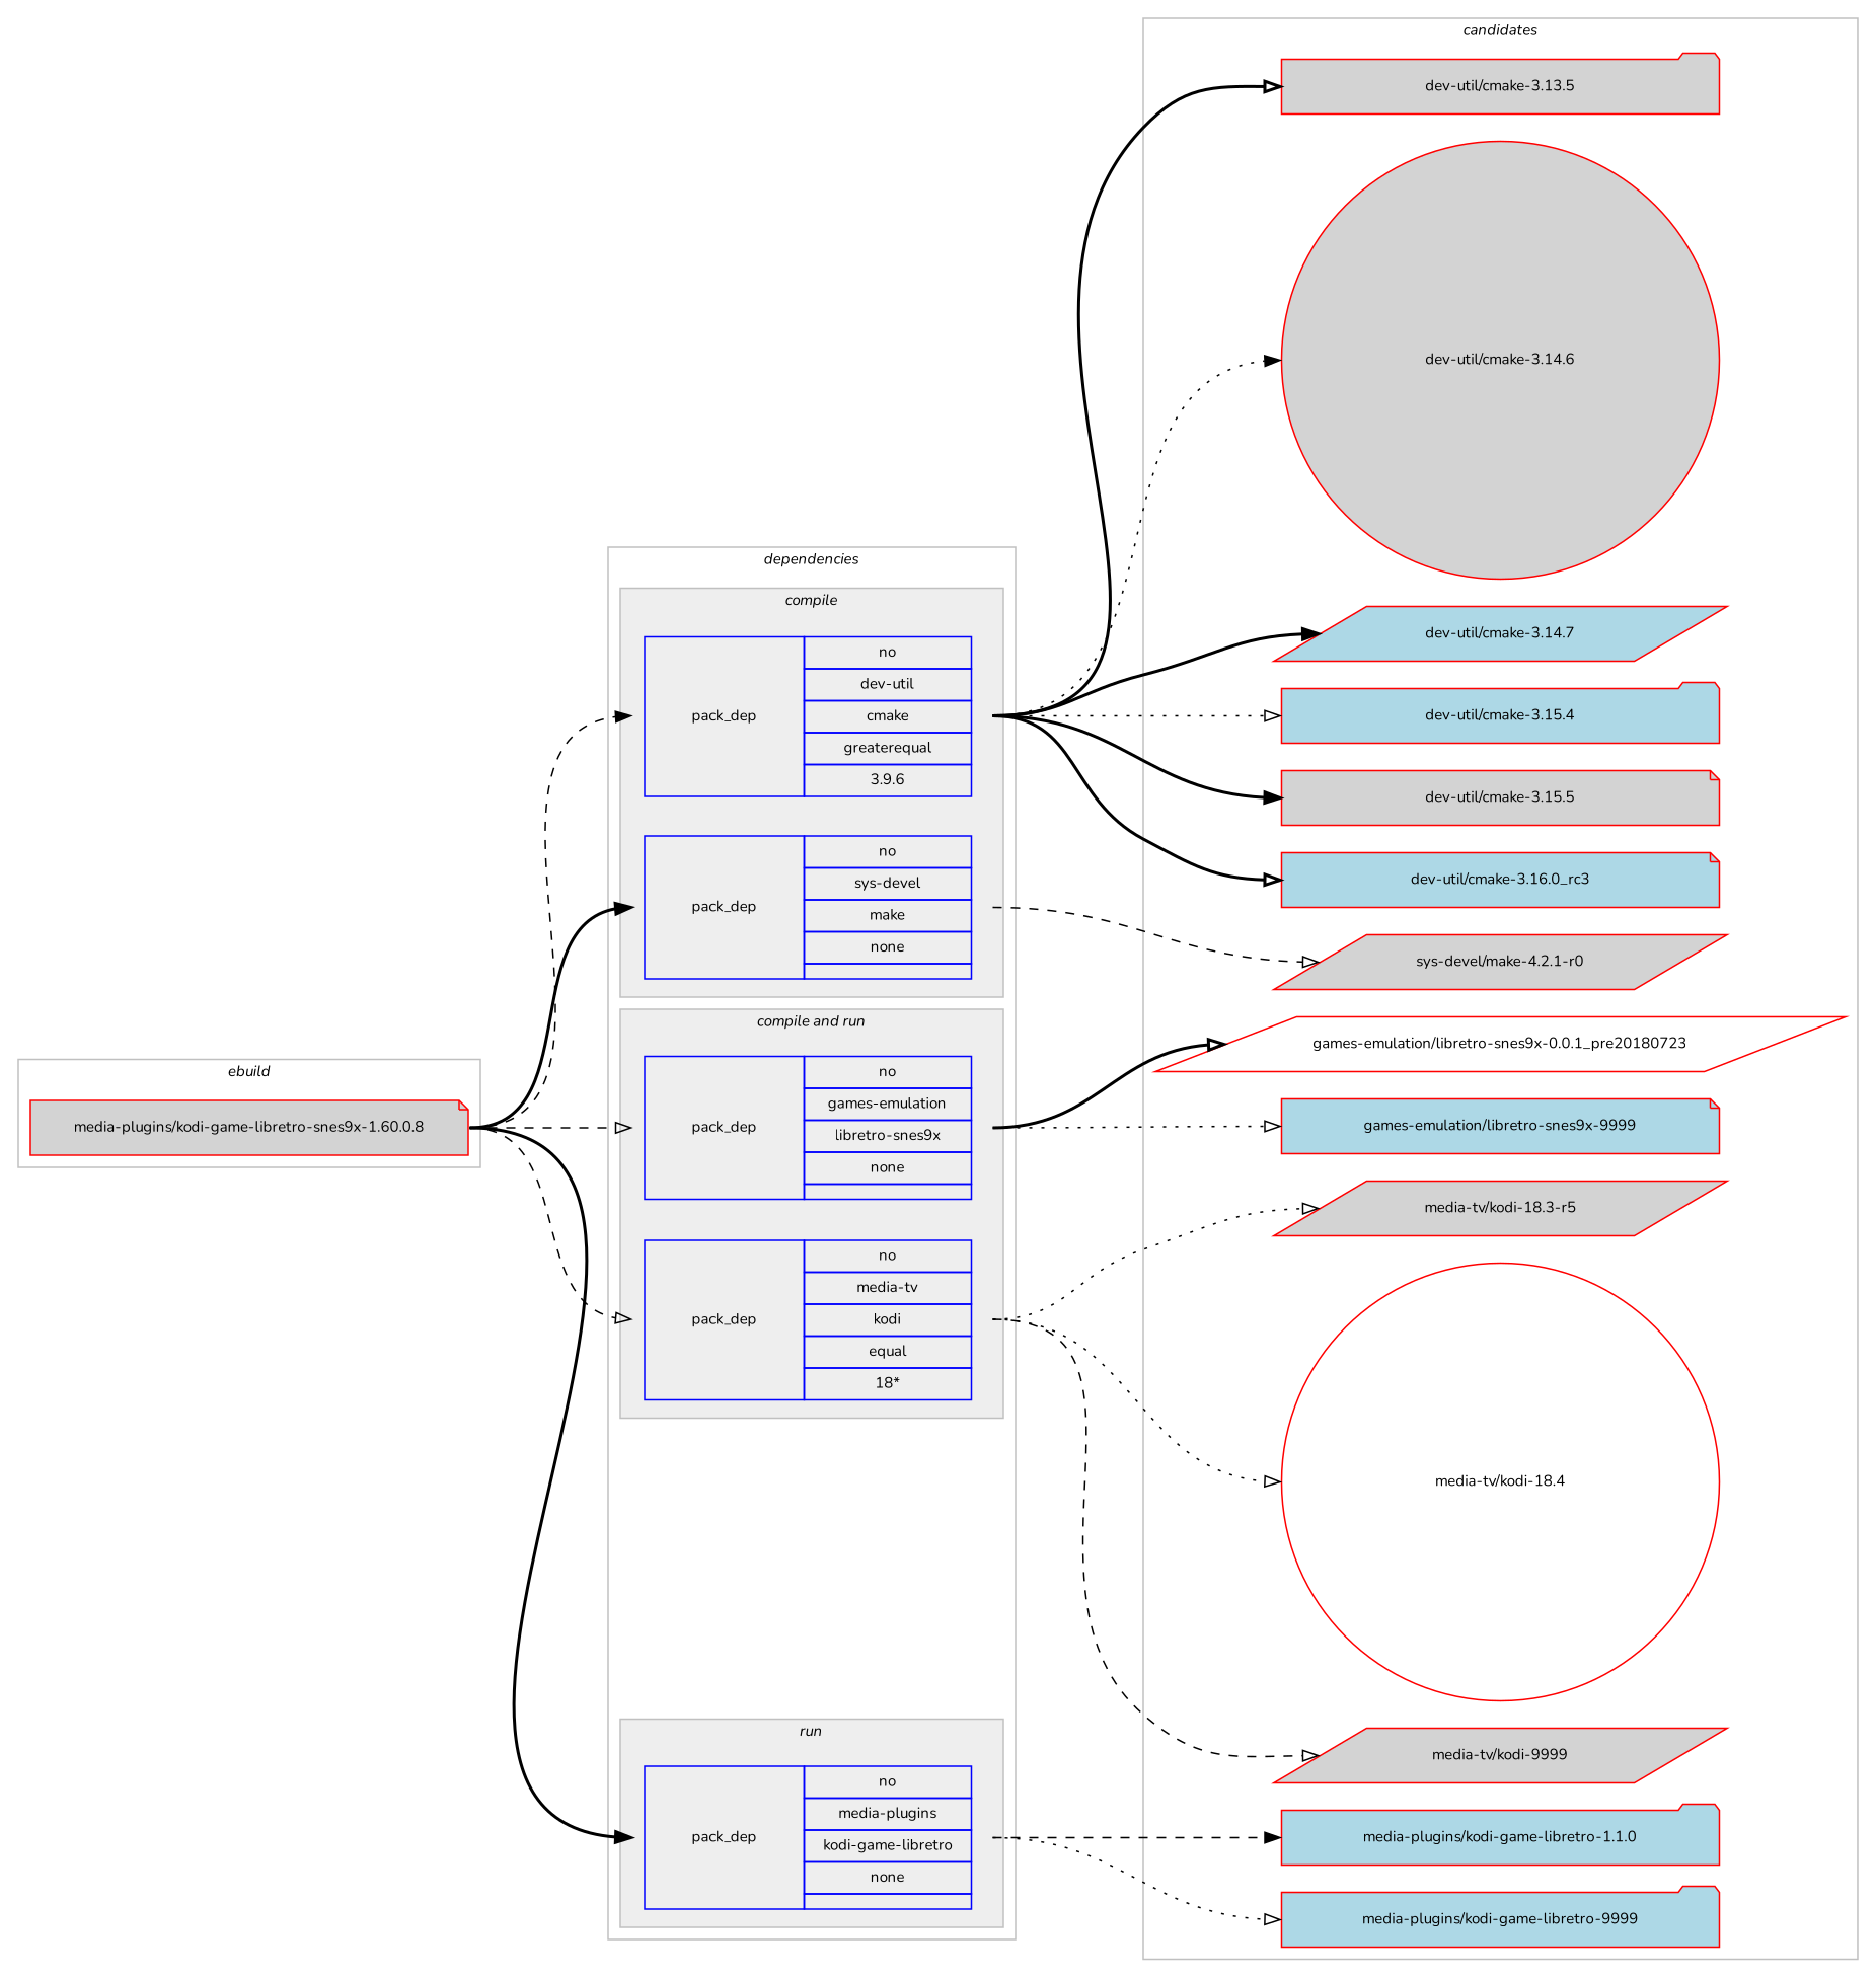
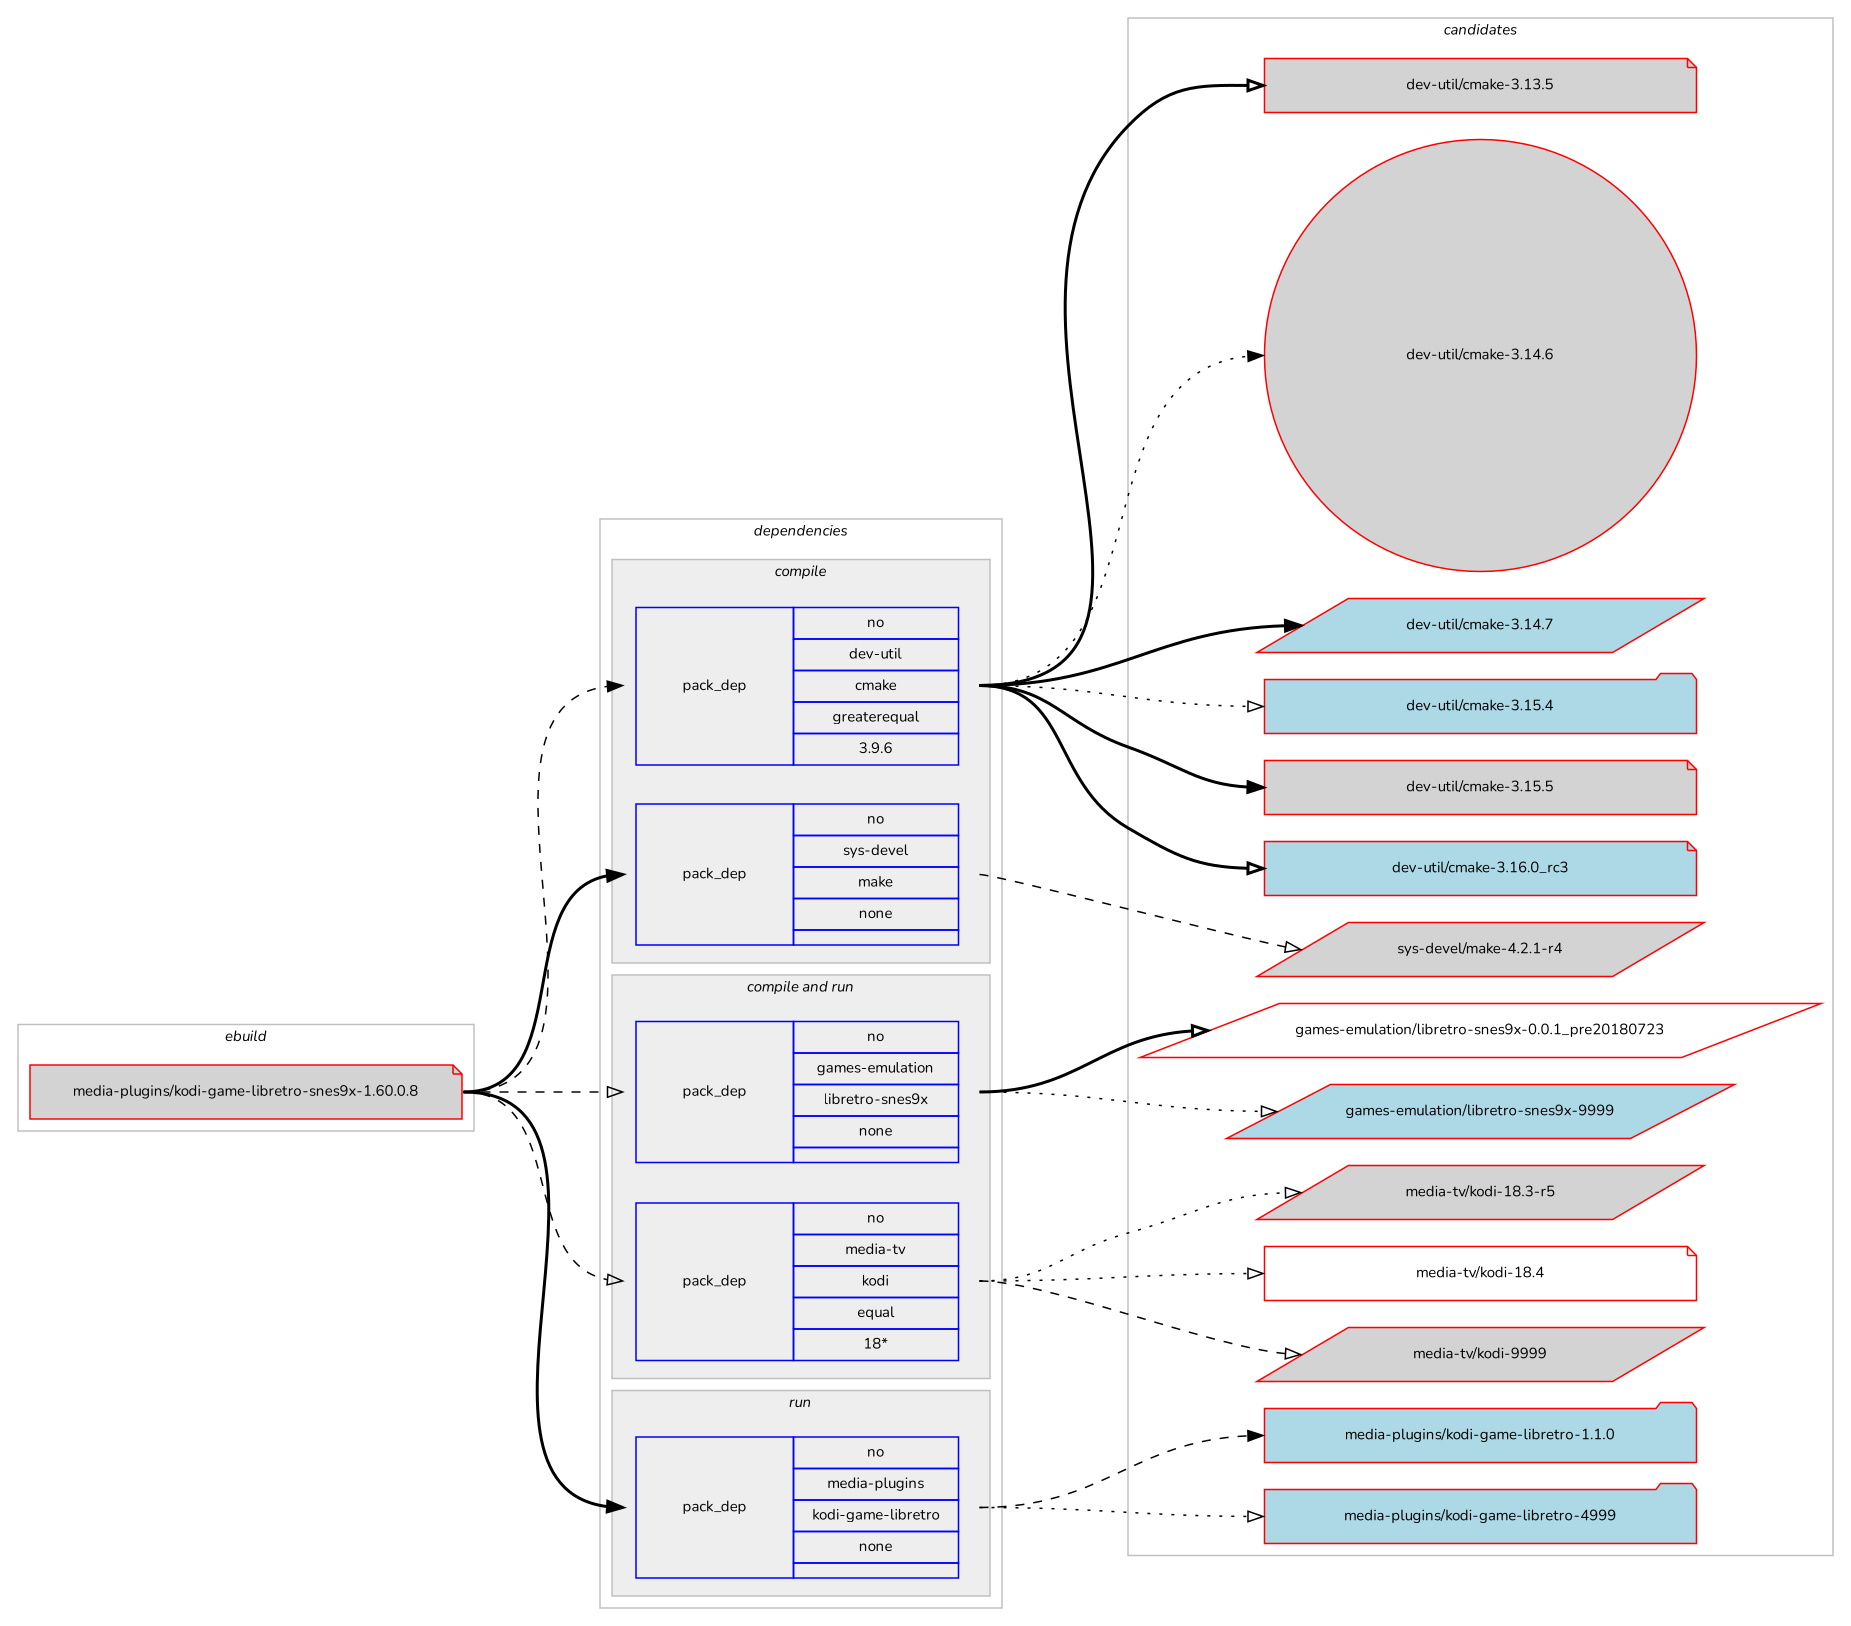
  digraph {
    compound=true
    concentrate=true
    fontname=Nunito
    fontsize=10
    newrank=true
    rankdir=LR
    ranksep=1.5
    node [color=red fillcolor=lightgrey fontname=Nunito fontsize=10 shape=parallelogram style=filled]
    edge [arrowhead=onormal fontname=Nunito headport=w style=bold tailport=e weight=100]
    n1 [label="media-plugins/kodi-game-libretro-snes9x-1.60.0.8" shape=note width=4]
    n2 [color=blue label=<<TABLE BORDER="0" CELLBORDER="1" CELLSPACING="0" CELLPADDING="4" WIDTH="220"><TR><TD ROWSPAN="6" CELLPADDING="30">pack_dep</TD></TR><TR><TD WIDTH="110">no</TD></TR><TR><TD>dev-util</TD></TR><TR><TD>cmake</TD></TR><TR><TD>greaterequal</TD></TR><TR><TD>3.9.6</TD></TR></TABLE>> shape=none fillcolor="" style=""]
    n3 [color=blue label=<<TABLE BORDER="0" CELLBORDER="1" CELLSPACING="0" CELLPADDING="4" WIDTH="220"><TR><TD ROWSPAN="6" CELLPADDING="30">pack_dep</TD></TR><TR><TD WIDTH="110">no</TD></TR><TR><TD>sys-devel</TD></TR><TR><TD>make</TD></TR><TR><TD>none</TD></TR><TR><TD></TD></TR></TABLE>> shape=none fillcolor="" style=""]
    n4 [color=blue label=<<TABLE BORDER="0" CELLBORDER="1" CELLSPACING="0" CELLPADDING="4" WIDTH="220"><TR><TD ROWSPAN="6" CELLPADDING="30">pack_dep</TD></TR><TR><TD WIDTH="110">no</TD></TR><TR><TD>games-emulation</TD></TR><TR><TD>libretro-snes9x</TD></TR><TR><TD>none</TD></TR><TR><TD></TD></TR></TABLE>> shape=none fillcolor="" style=""]
    n5 [color=blue label=<<TABLE BORDER="0" CELLBORDER="1" CELLSPACING="0" CELLPADDING="4" WIDTH="220"><TR><TD ROWSPAN="6" CELLPADDING="30">pack_dep</TD></TR><TR><TD WIDTH="110">no</TD></TR><TR><TD>media-tv</TD></TR><TR><TD>kodi</TD></TR><TR><TD>equal</TD></TR><TR><TD>18*</TD></TR></TABLE>> shape=none fillcolor="" style=""]
    n6 [color=blue label=<<TABLE BORDER="0" CELLBORDER="1" CELLSPACING="0" CELLPADDING="4" WIDTH="220"><TR><TD ROWSPAN="6" CELLPADDING="30">pack_dep</TD></TR><TR><TD WIDTH="110">no</TD></TR><TR><TD>media-plugins</TD></TR><TR><TD>kodi-game-libretro</TD></TR><TR><TD>none</TD></TR><TR><TD></TD></TR></TABLE>> shape=none fillcolor="" style=""]
-   n7 [label="dev-util/cmake-3.13.5" shape=folder width=4]
+   n7 [label="dev-util/cmake-3.13.5" shape=note width=4]
    n8 [label="dev-util/cmake-3.14.6" shape=circle width=4]
    n9 [fillcolor=lightblue label="dev-util/cmake-3.14.7" width=4]
    n10 [fillcolor=lightblue label="dev-util/cmake-3.15.4" shape=folder width=4]
    n11 [label="dev-util/cmake-3.15.5" shape=note width=4]
    n12 [fillcolor=lightblue label="dev-util/cmake-3.16.0_rc3" shape=note width=4]
-   n13 [label="sys-devel/make-4.2.1-r0" width=4]
+   n13 [label="sys-devel/make-4.2.1-r4" width=4]
    n14 [fillcolor=white label="games-emulation/libretro-snes9x-0.0.1_pre20180723" width=4]
-   n15 [fillcolor=lightblue label="games-emulation/libretro-snes9x-9999" shape=note width=4]
+   n15 [fillcolor=lightblue label="games-emulation/libretro-snes9x-9999" width=4]
    n16 [label="media-tv/kodi-18.3-r5" width=4]
-   n17 [fillcolor=white label="media-tv/kodi-18.4" shape=circle width=4]
+   n17 [fillcolor=white label="media-tv/kodi-18.4" shape=note width=4]
    n18 [label="media-tv/kodi-9999" width=4]
    n19 [fillcolor=lightblue label="media-plugins/kodi-game-libretro-1.1.0" shape=folder width=4]
-   n20 [fillcolor=lightblue label="media-plugins/kodi-game-libretro-9999" shape=folder width=4]
+   n20 [fillcolor=lightblue label="media-plugins/kodi-game-libretro-4999" shape=folder width=4]
    subgraph cluster_1 {
      color=gray
      label=<<i>dependencies</i>>
      subgraph cluster_2 {
        color=gray
        fillcolor="#eeeeee"
        label=<<i>compile</i>>
        style=filled
        subgraph sub_3 {
          color=gray
          fillcolor="#eeeeee"
          label=<<i>compile</i>>
          style=filled
          n2
        }
        subgraph sub_4 {
          color=gray
          fillcolor="#eeeeee"
          label=<<i>compile</i>>
          style=filled
          n3
        }
      }
      subgraph cluster_5 {
        color=gray
        fillcolor="#eeeeee"
        label=<<i>compile and run</i>>
        style=filled
        subgraph sub_6 {
          color=gray
          fillcolor="#eeeeee"
          label=<<i>compile and run</i>>
          style=filled
          n4
        }
        subgraph sub_7 {
          color=gray
          fillcolor="#eeeeee"
          label=<<i>compile and run</i>>
          style=filled
          n5
        }
      }
      subgraph cluster_8 {
        color=gray
        fillcolor="#eeeeee"
        label=<<i>run</i>>
        style=filled
        subgraph sub_9 {
          color=gray
          fillcolor="#eeeeee"
          label=<<i>run</i>>
          style=filled
          n6
        }
      }
    }
    subgraph cluster_10 {
      color=gray
      label=<<i>ebuild</i>>
      rank=same
      n1
    }
    subgraph cluster_11 {
      color=gray
      label=<<i>candidates</i>>
      rank=same
      subgraph sub_12 {
        color=black
        label=<<i>candidates</i>>
        nodesep=1
        rank=same
        n7
        n8
        n9
        n10
        n11
        n12
      }
      subgraph sub_13 {
        color=black
        label=<<i>candidates</i>>
        nodesep=1
        rank=same
        n13
      }
      subgraph sub_14 {
        color=black
        label=<<i>candidates</i>>
        nodesep=1
        rank=same
        n14
        n15
      }
      subgraph sub_15 {
        color=black
        label=<<i>candidates</i>>
        nodesep=1
        rank=same
        n16
        n17
        n18
      }
      subgraph sub_16 {
        color=black
        label=<<i>candidates</i>>
        nodesep=1
        rank=same
        n19
        n20
      }
    }
    n1 -> n2 [arrowhead=normal style=dashed weight=20]
    n1 -> n3 [arrowhead=normal weight=20]
    n1 -> n4 [style=dashed weight=20]
    n1 -> n5 [style=dashed weight=20]
    n1 -> n6 [arrowhead=normal weight=20]
    n2 -> n7
    n2 -> n8 [arrowhead=normal style=dotted]
    n2 -> n9 [arrowhead=normal]
    n2 -> n10 [style=dotted]
    n2 -> n11 [arrowhead=normal]
    n2 -> n12
    n3 -> n13 [style=dashed]
    n4 -> n14
    n4 -> n15 [style=dotted]
    n5 -> n16 [style=dotted]
    n5 -> n17 [style=dotted]
    n5 -> n18 [style=dashed]
    n6 -> n19 [arrowhead=normal style=dashed]
    n6 -> n20 [style=dotted]
  }
